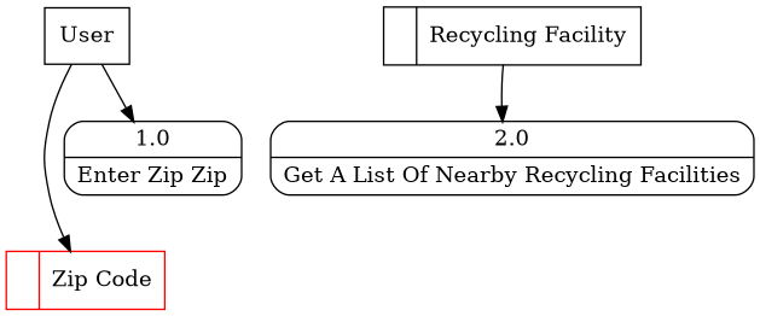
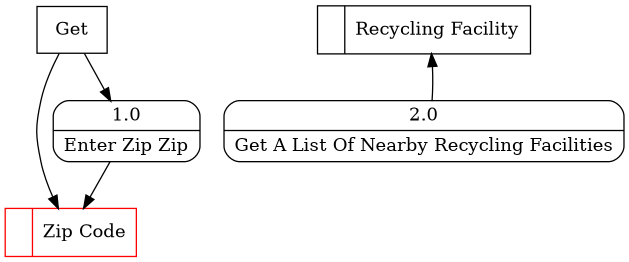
  digraph {
    node [shape=record]
    n1 [color=red label="<f0>  |<f1> Zip Code "]
    n2 [label="<f0>  |<f1> Recycling Facility "]
-   n3 [label=User shape=box]
+   n3 [label=Get shape=box]
    n4 [label="{<f0> 1.0|<f1> Enter Zip Zip }" shape=Mrecord]
    n5 [label="{<f0> 2.0|<f1> Get A List Of Nearby Recycling Facilities }" shape=Mrecord]
    n3 -> n1
    n3 -> n4
-   n2 -> n5
+   n4 -> n1
+   n5 -> n2
  }
